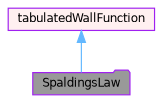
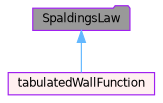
  digraph {
    node [color=purple fontname=Helvetica fontsize=10 style=filled]
    n1 [fillcolor=grey60 fontcolor=black height=0.2 label=SpaldingsLaw shape=folder width=0.4]
    n2 [fillcolor="#FFF0F0" height=0.2 label=tabulatedWallFunction shape=box width=0.4]
-   n2 -> n1 [color=steelblue1 dir=back fontname=Helvetica fontsize=10 labelfontname=Helvetica labelfontsize=10 style=solid]
+   n1 -> n2 [color=steelblue1 dir=back fontname=Helvetica fontsize=10 labelfontname=Helvetica labelfontsize=10 style=solid]
  }
